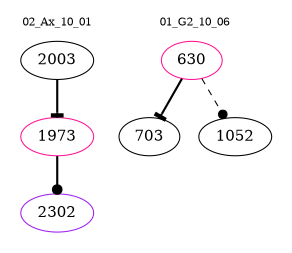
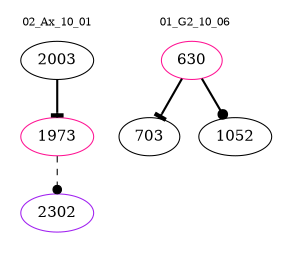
  digraph {
    node [color=black]
    edge [arrowhead=dot color=black style=dashed]
    n1 [color=deeppink label=1973]
    n2 [label=2003]
    n3 [color=purple label=2302]
    n4 [color=deeppink label=630]
    n5 [label=703]
    n6 [label=1052]
    subgraph cluster_1 {
      color=white
      fontsize=10
      label="02_Ax_10_01"
      n1
      n2
      n3
    }
    subgraph cluster_2 {
      color=white
      fontsize=10
      label="01_G2_10_06"
      n4
      n5
      n6
    }
-   n1 -> n3 [style=bold]
+   n1 -> n3
    n2 -> n1 [arrowhead=tee style=bold]
    n4 -> n5 [arrowhead=tee style=bold]
-   n4 -> n6
+   n4 -> n6 [style=bold]
  }
